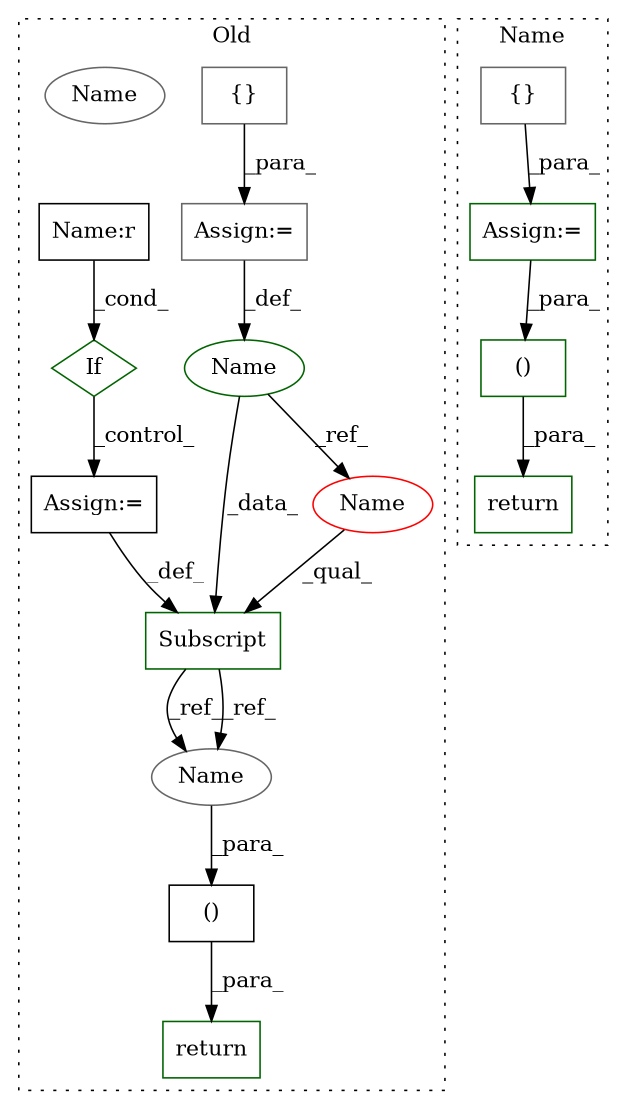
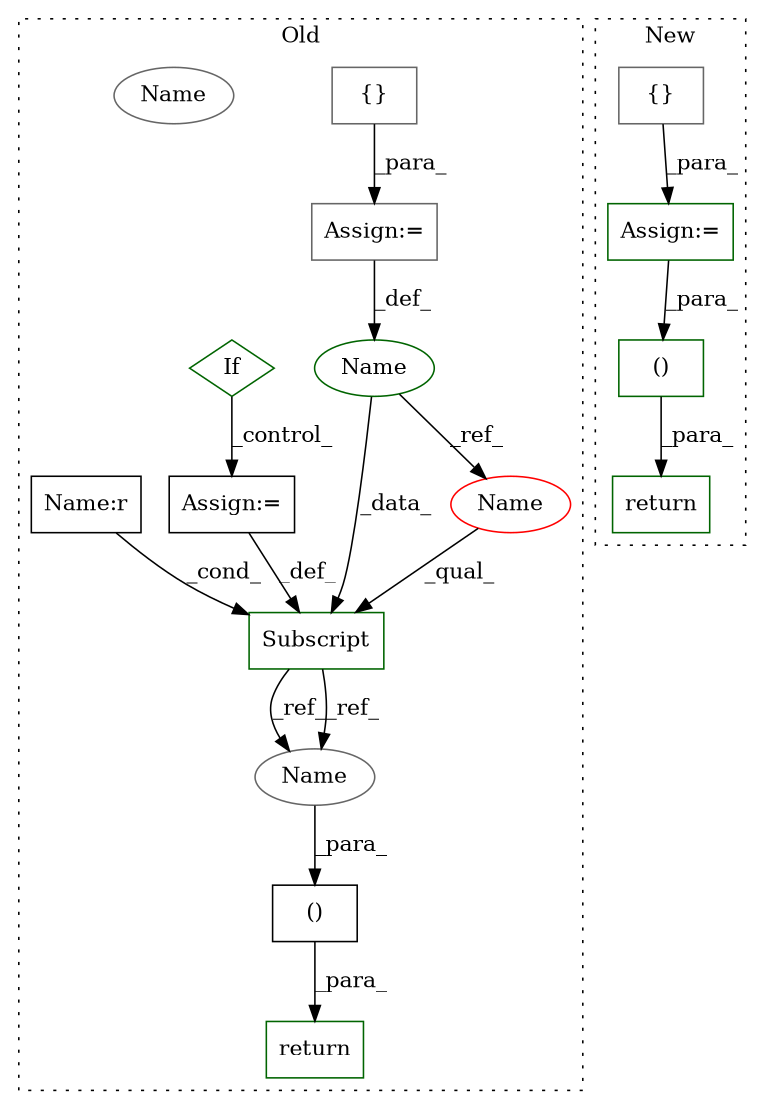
  digraph {
    node [a=87 color=darkgreen l=3 s=13009 shape=box]
    n1 [a=95 color=gray40 l="1,1" label="{}" s="11652,11677"]
    n2 [a=68 color=gray40 label="Assign:=" s=11649]
    n3 [a=93 l=7 label=return s=13002]
    n4 [a=54 color=black l=28 label="()" s=13018]
    n5 [a=68 color=black label="Assign:=" s=11775]
    n6 [a=96 label=If s=11716 shape=diamond]
    n7 [a=63 l="21,0" label=Subscript s="11754,0"]
    n8 [l=9 label=Name s=11640 shape=ellipse]
    n9 [a=40 color=black l=21 label="Name:r" s=11719]
    n10 [color=red l=9 label=Name s=11754 shape=ellipse]
    n11 [color=gray40 l=9 label=Name shape=ellipse]
    n12 [color=gray40 l=9 label=Name shape=ellipse]
    n13 [a=54 l=10 label="()" s=13218]
    n14 [a=93 l=7 label=return s=13202]
    n15 [a=68 label="Assign:=" s=12898]
    n16 [a=95 color=gray40 l="14,27" label="{}" s="12901,13165"]
    subgraph cluster_1 {
      label=Old
      style=dotted
      n1
      n2
      n3
      n4
      n5
      n6
      n7
      n8
      n9
      n10
      n11
      n12
    }
    subgraph cluster_2 {
-     label=Name
+     label=New
      style=dotted
      n13
      n14
      n15
      n16
    }
    n1 -> n2 [label=_para_]
    n2 -> n8 [label=_def_]
    n4 -> n3 [label=_para_]
    n5 -> n7 [label=_def_]
    n6 -> n5 [label=_control_]
    n7 -> n12 [label=_ref_]
    n7 -> n12 [label=_ref_]
    n8 -> n7 [label=_data_]
    n8 -> n10 [label=_ref_]
-   n9 -> n6 [label=_cond_]
+   n9 -> n7 [label=_cond_]
    n10 -> n7 [label=_qual_]
    n12 -> n4 [label=_para_]
    n13 -> n14 [label=_para_]
    n15 -> n13 [label=_para_]
    n16 -> n15 [label=_para_]
  }
